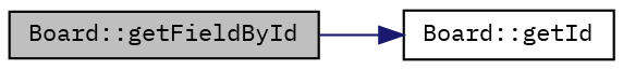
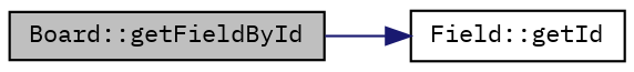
  digraph {
    rankdir=LR
    fontname="IBM Plex Mono"
    node [color=black fontname="IBM Plex Mono" fontsize=10 shape=record style=filled]
    n1 [fillcolor=grey75 fontcolor=black height=0.2 label="Board::getFieldById" width=0.4]
-   n2 [fillcolor=white height=0.2 label="Board::getId" width=0.4]
+   n2 [fillcolor=white height=0.2 label="Field::getId" width=0.4]
    n1 -> n2 [color=midnightblue fontname="IBM Plex Mono" fontsize=10 labelfontname=Helvetica labelfontsize=10 style=solid]
  }
